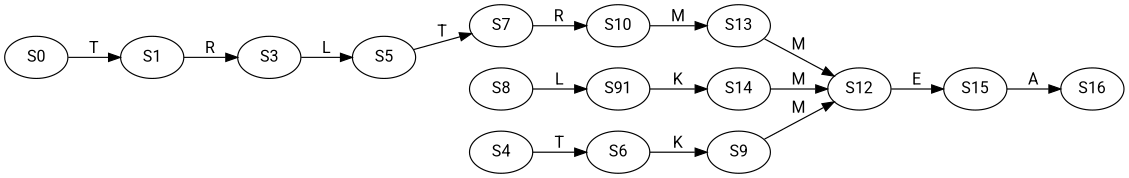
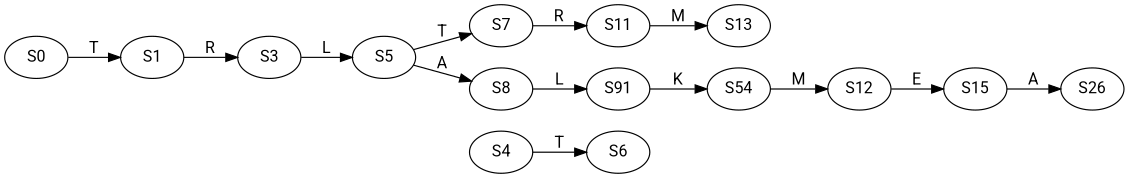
  strict digraph {
    fontname=Roboto
    rankdir=LR
    node [fontname=Roboto]
    edge [fontname=Roboto]
    S0
    S1
    S3
    S5
    S4
    S6
    S7
    S8
-   S9
-   S10
+   S10 [label=S11]
    n11 [label=S91]
    S12
    S13
-   S14
+   S14 [label=S54]
    S15
-   S16
+   S16 [label=S26]
    S0 -> S1 [label=T]
    S1 -> S3 [label=R]
    S3 -> S5 [label=L]
    S5 -> S7 [label=T]
+   S5 -> S8 [label=A]
    S4 -> S6 [label=T]
-   S6 -> S9 [label=K]
    S7 -> S10 [label=R]
    S8 -> n11 [label=L]
-   S9 -> S12 [label=M]
    S10 -> S13 [label=M]
    n11 -> S14 [label=K]
    S12 -> S15 [label=E]
-   S13 -> S12 [label=M]
    S14 -> S12 [label=M]
    S15 -> S16 [label=A]
  }
